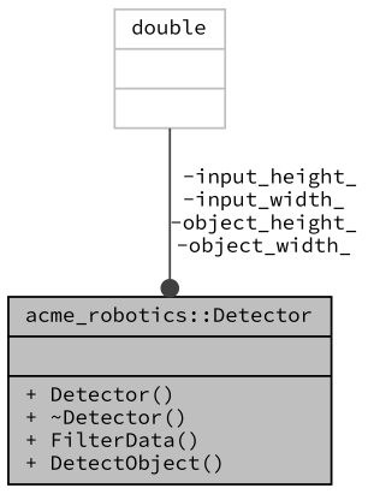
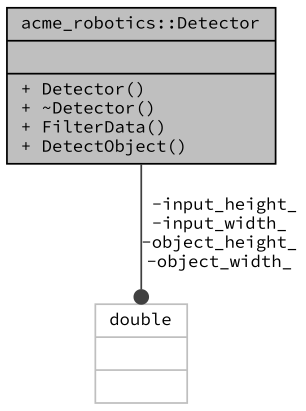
  digraph {
    fontname="Source Code Pro"
    node [fontname="Source Code Pro" fontsize=10 shape=record]
    n1 [color=black fillcolor=grey75 fontcolor=black height=0.2 label="{acme_robotics::Detector\n||+ Detector()\l+ ~Detector()\l+ FilterData()\l+ DetectObject()\l}" style=filled width=0.4]
    n2 [color=grey75 height=0.2 label="{double\n||}" width=0.4]
-   n2 -> n1 [arrowhead=dot color=grey25 fontname="Source Code Pro" fontsize=10 label=" -input_height_\n-input_width_\n-object_height_\n-object_width_" labelfontname=Helvetica labelfontsize=10 style=solid]
+   n1 -> n2 [arrowhead=dot color=grey25 fontname="Source Code Pro" fontsize=10 label=" -input_height_\n-input_width_\n-object_height_\n-object_width_" labelfontname=Helvetica labelfontsize=10 style=solid]
  }
